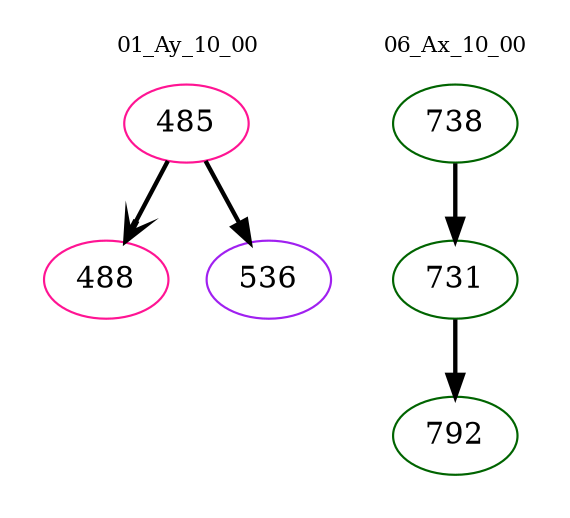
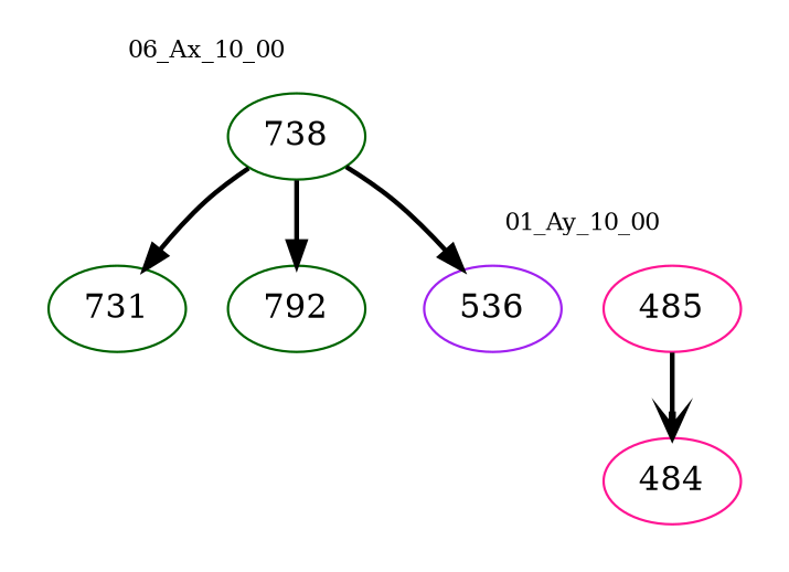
  digraph {
    node [color=darkgreen]
    edge [arrowhead=normal color=black style=bold]
    n1 [color=deeppink label=485]
-   n2 [color=deeppink label=488]
+   n2 [color=deeppink label=484]
    n3 [color=purple label=536]
    n4 [label=738]
    n5 [label=731]
    n6 [label=792]
    subgraph cluster_1 {
      color=white
      fontsize=10
      label="01_Ay_10_00"
      n1
      n2
      n3
    }
    subgraph cluster_2 {
      color=white
      fontsize=10
      label="06_Ax_10_00"
      n4
      n5
      n6
    }
    n1 -> n2 [arrowhead=vee]
-   n1 -> n3
+   n4 -> n3
    n4 -> n5
-   n5 -> n6
+   n4 -> n6
  }
